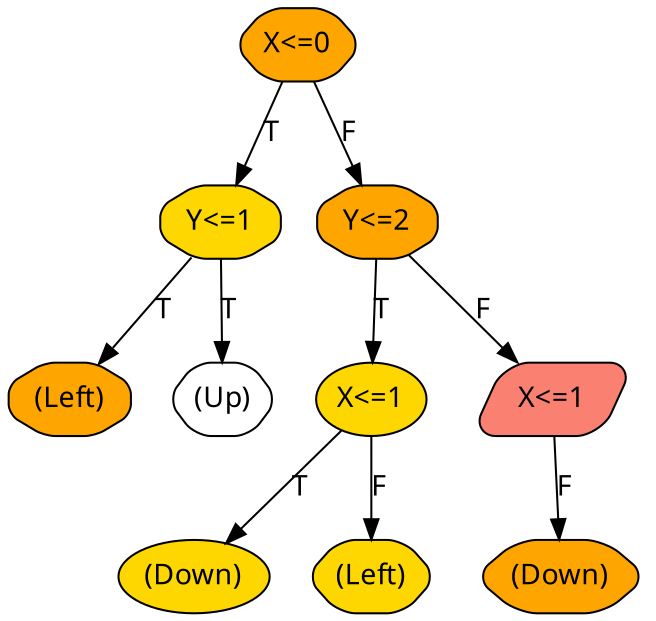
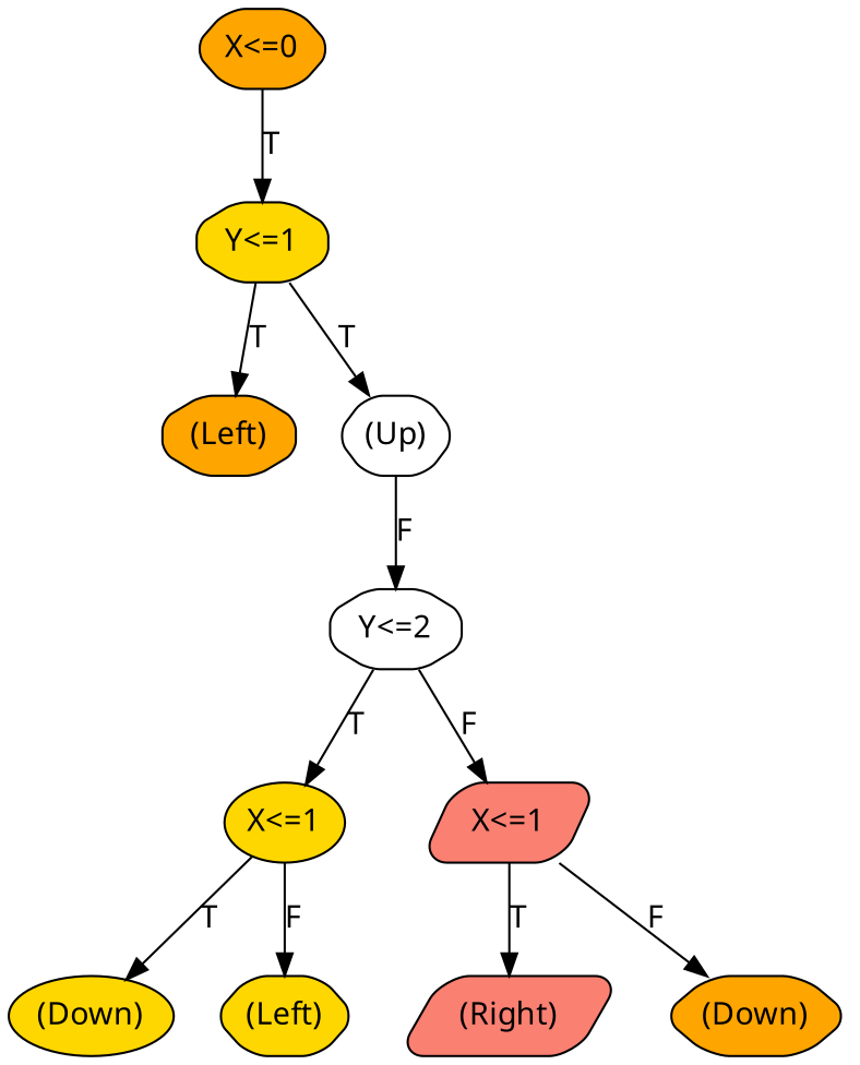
  digraph {
    fontname="Noto Sans"
    node [fillcolor=gold fontname="Noto Sans" margin="0.05,0.05" shape=hexagon style="rounded,filled"]
    edge [fontname="Noto Sans"]
    n1 [fillcolor=orange label="(Left)" shape=octagon]
    n2 [fillcolor=white label="(Up)"]
    n3 [label="Y<=1" shape=octagon]
    n4 [label="(Down)" shape=ellipse]
    n5 [label="(Left)"]
    n6 [label="X<=1" shape=ellipse]
+   n7 [fillcolor=salmon label="(Right)" shape=parallelogram]
    n8 [fillcolor=orange label="(Down)"]
    n9 [fillcolor=salmon label="X<=1" shape=parallelogram]
-   n10 [fillcolor=orange label="Y<=2" shape=octagon]
+   n10 [fillcolor=white label="Y<=2" shape=octagon]
    n11 [fillcolor=orange label="X<=0"]
    n3 -> n1 [label=T]
    n3 -> n2 [label=T]
    n6 -> n4 [label=T]
    n6 -> n5 [label=F]
+   n9 -> n7 [label=T]
    n9 -> n8 [label=F]
    n10 -> n6 [label=T]
    n10 -> n9 [label=F]
    n11 -> n3 [label=T]
-   n11 -> n10 [label=F]
+   n2 -> n10 [label=F]
  }
